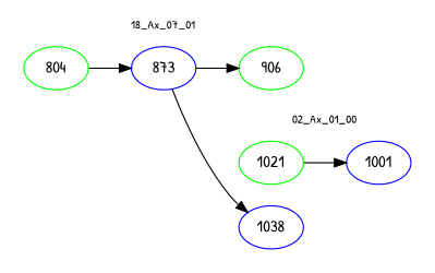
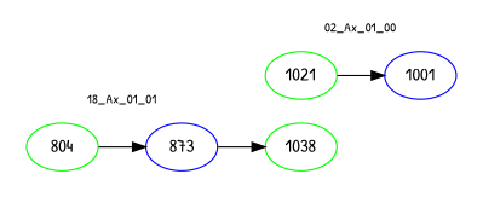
  digraph {
    fontname="Patrick Hand"
    rankdir=LR
    node [color=green fontname="Patrick Hand"]
    edge [color=black fontname="Patrick Hand"]
    n1 [label=1021]
    n2 [color=blue label=1001]
-   n3 [color=blue label=1038]
+   n3 [label=1038]
    n4 [label=804]
    n5 [color=blue label=873]
-   n6 [label=906]
    subgraph cluster_1 {
      color=white
      fontsize=10
      label="02_Ax_01_00"
      n1
      n2
      n3
    }
    subgraph cluster_2 {
      color=white
      fontsize=10
-     label="18_Ax_07_01"
+     label="18_Ax_01_01"
      n4
      n5
-     n6
    }
    n1 -> n2
    n4 -> n5
    n5 -> n3
-   n5 -> n6
  }
